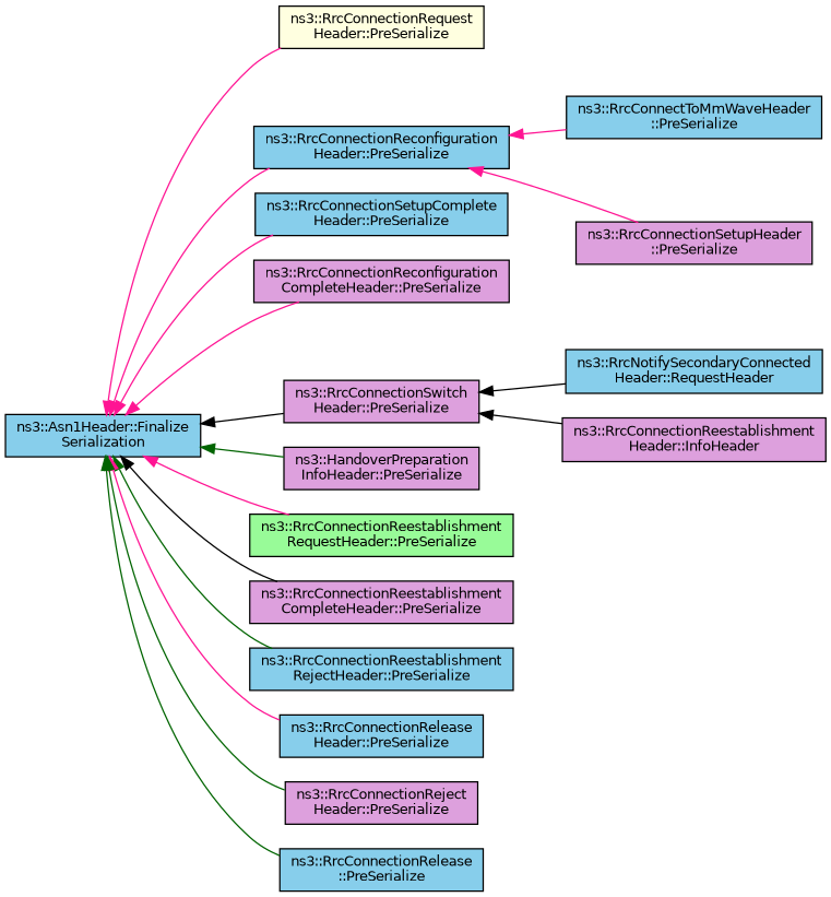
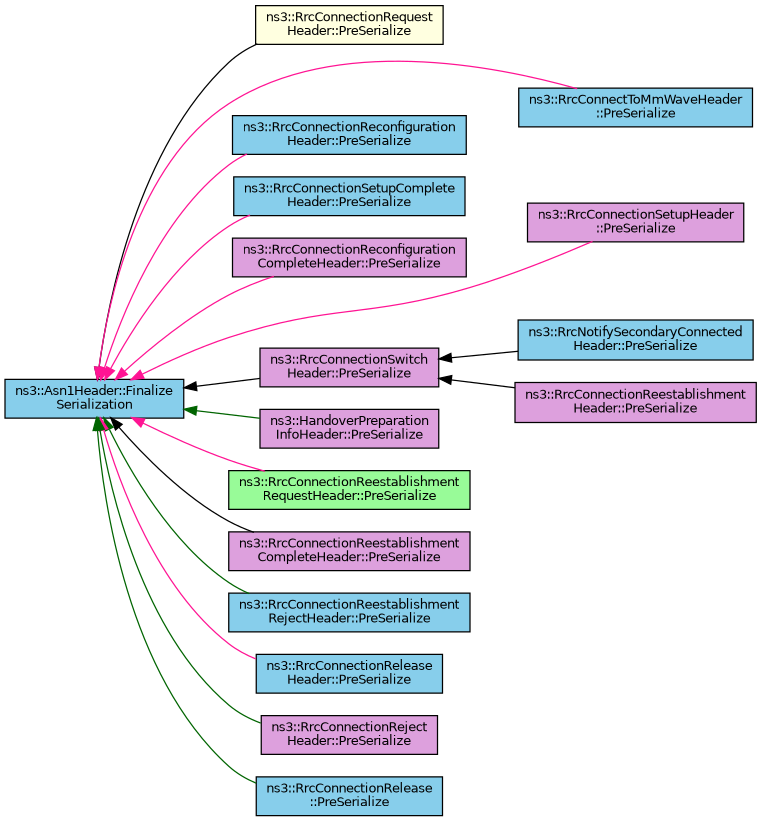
  digraph {
    rankdir=LR
    node [color=black fillcolor=skyblue fontname=Helvetica fontsize=10 shape=record style=filled]
    edge [color=deeppink dir=back fontname=Helvetica fontsize=10 labelfontname=Helvetica labelfontsize=10 style=solid]
    n1 [fontcolor=black height=0.2 label="ns3::Asn1Header::Finalize\lSerialization" width=0.4]
    n2 [fillcolor=lightyellow height=0.2 label="ns3::RrcConnectionRequest\lHeader::PreSerialize" width=0.4]
    n3 [height=0.2 label="ns3::RrcConnectToMmWaveHeader\l::PreSerialize" width=0.4]
    n4 [fillcolor=plum height=0.2 label="ns3::RrcConnectionSetupHeader\l::PreSerialize" width=0.4]
    n5 [height=0.2 label="ns3::RrcConnectionSetupComplete\lHeader::PreSerialize" width=0.4]
    n6 [fillcolor=plum height=0.2 label="ns3::RrcConnectionReconfiguration\lCompleteHeader::PreSerialize" width=0.4]
    n7 [fillcolor=plum height=0.2 label="ns3::RrcConnectionSwitch\lHeader::PreSerialize" width=0.4]
    n8 [height=0.2 label="ns3::RrcConnectionReconfiguration\lHeader::PreSerialize" width=0.4]
    n9 [fillcolor=plum height=0.2 label="ns3::HandoverPreparation\lInfoHeader::PreSerialize" width=0.4]
    n10 [fillcolor=palegreen height=0.2 label="ns3::RrcConnectionReestablishment\lRequestHeader::PreSerialize" width=0.4]
    n11 [fillcolor=plum height=0.2 label="ns3::RrcConnectionReestablishment\lCompleteHeader::PreSerialize" width=0.4]
    n12 [height=0.2 label="ns3::RrcConnectionReestablishment\lRejectHeader::PreSerialize" width=0.4]
    n13 [height=0.2 label="ns3::RrcConnectionRelease\lHeader::PreSerialize" width=0.4]
    n14 [fillcolor=plum height=0.2 label="ns3::RrcConnectionReject\lHeader::PreSerialize" width=0.4]
    n15 [height=0.2 label="ns3::RrcConnectionRelease\l::PreSerialize" width=0.4]
-   n16 [height=0.2 label="ns3::RrcNotifySecondaryConnected\lHeader::RequestHeader" width=0.4]
-   n17 [fillcolor=plum height=0.2 label="ns3::RrcConnectionReestablishment\lHeader::InfoHeader" width=0.4]
-   n1 -> n2
-   n8 -> n3
-   n8 -> n4
+   n16 [height=0.2 label="ns3::RrcNotifySecondaryConnected\lHeader::PreSerialize" width=0.4]
+   n17 [fillcolor=plum height=0.2 label="ns3::RrcConnectionReestablishment\lHeader::PreSerialize" width=0.4]
+   n1 -> n2 [color=black]
+   n1 -> n3
+   n1 -> n4
    n1 -> n5
    n1 -> n6
    n1 -> n7 [color=black]
    n1 -> n8
    n1 -> n9 [color=darkgreen]
    n1 -> n10
    n1 -> n11 [color=black]
    n1 -> n12 [color=darkgreen]
    n1 -> n13
    n1 -> n14 [color=darkgreen]
    n1 -> n15 [color=darkgreen]
    n7 -> n16 [color=black]
    n7 -> n17 [color=black]
  }
